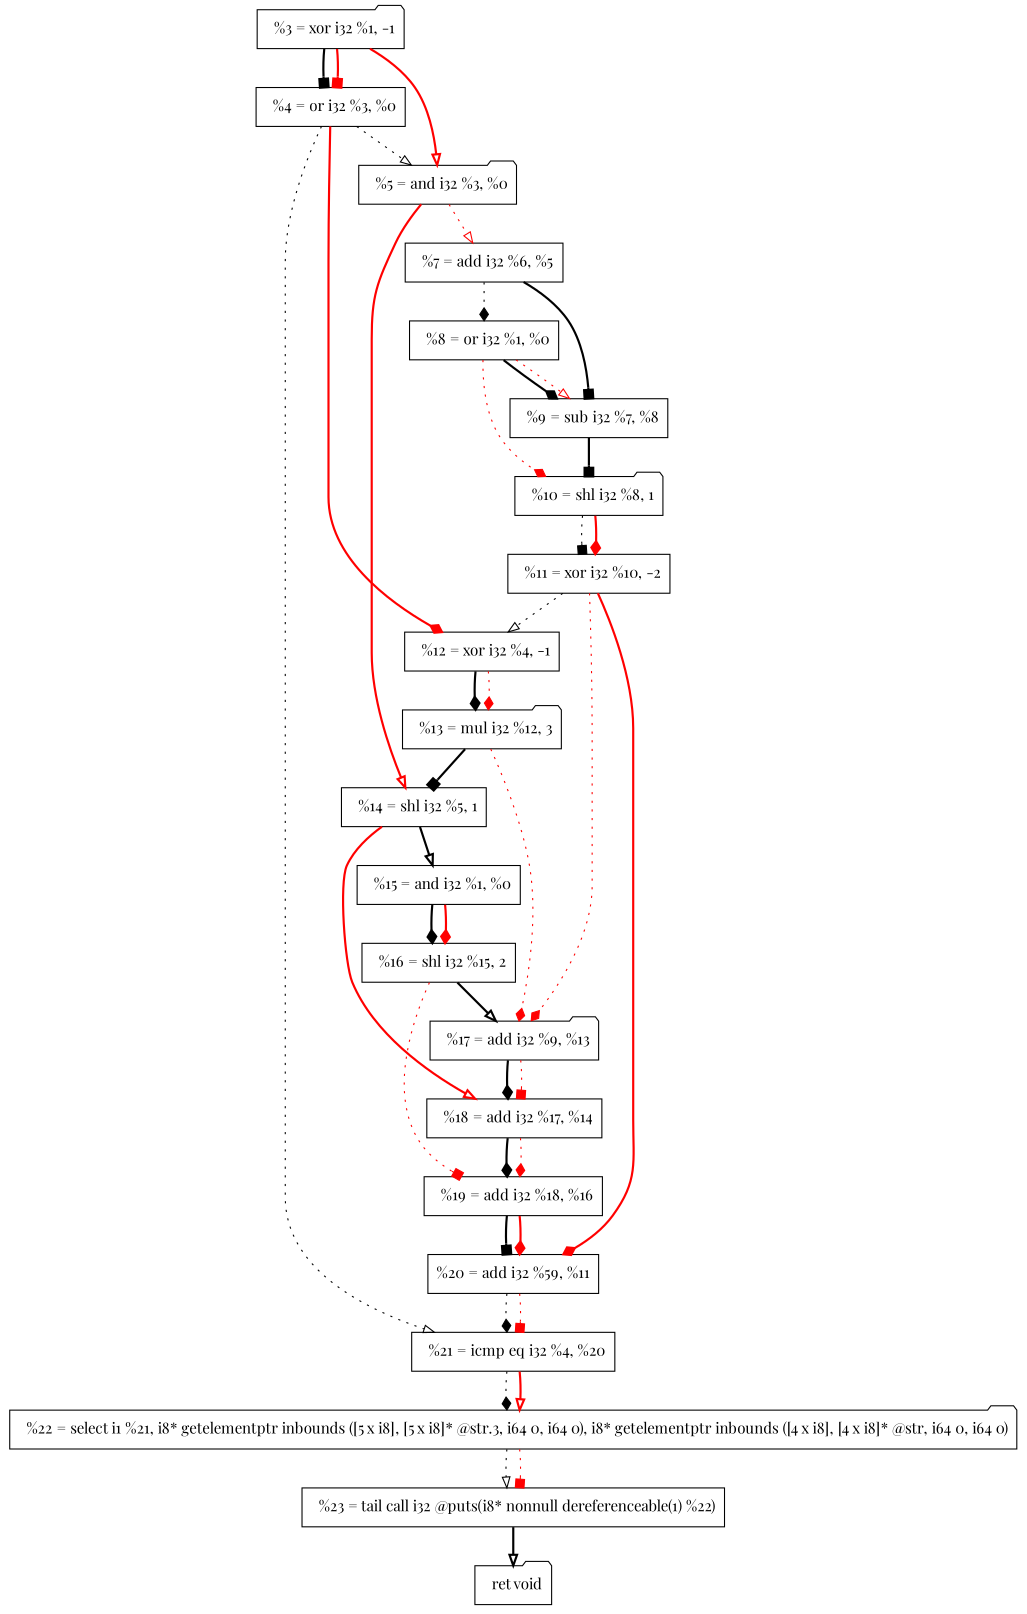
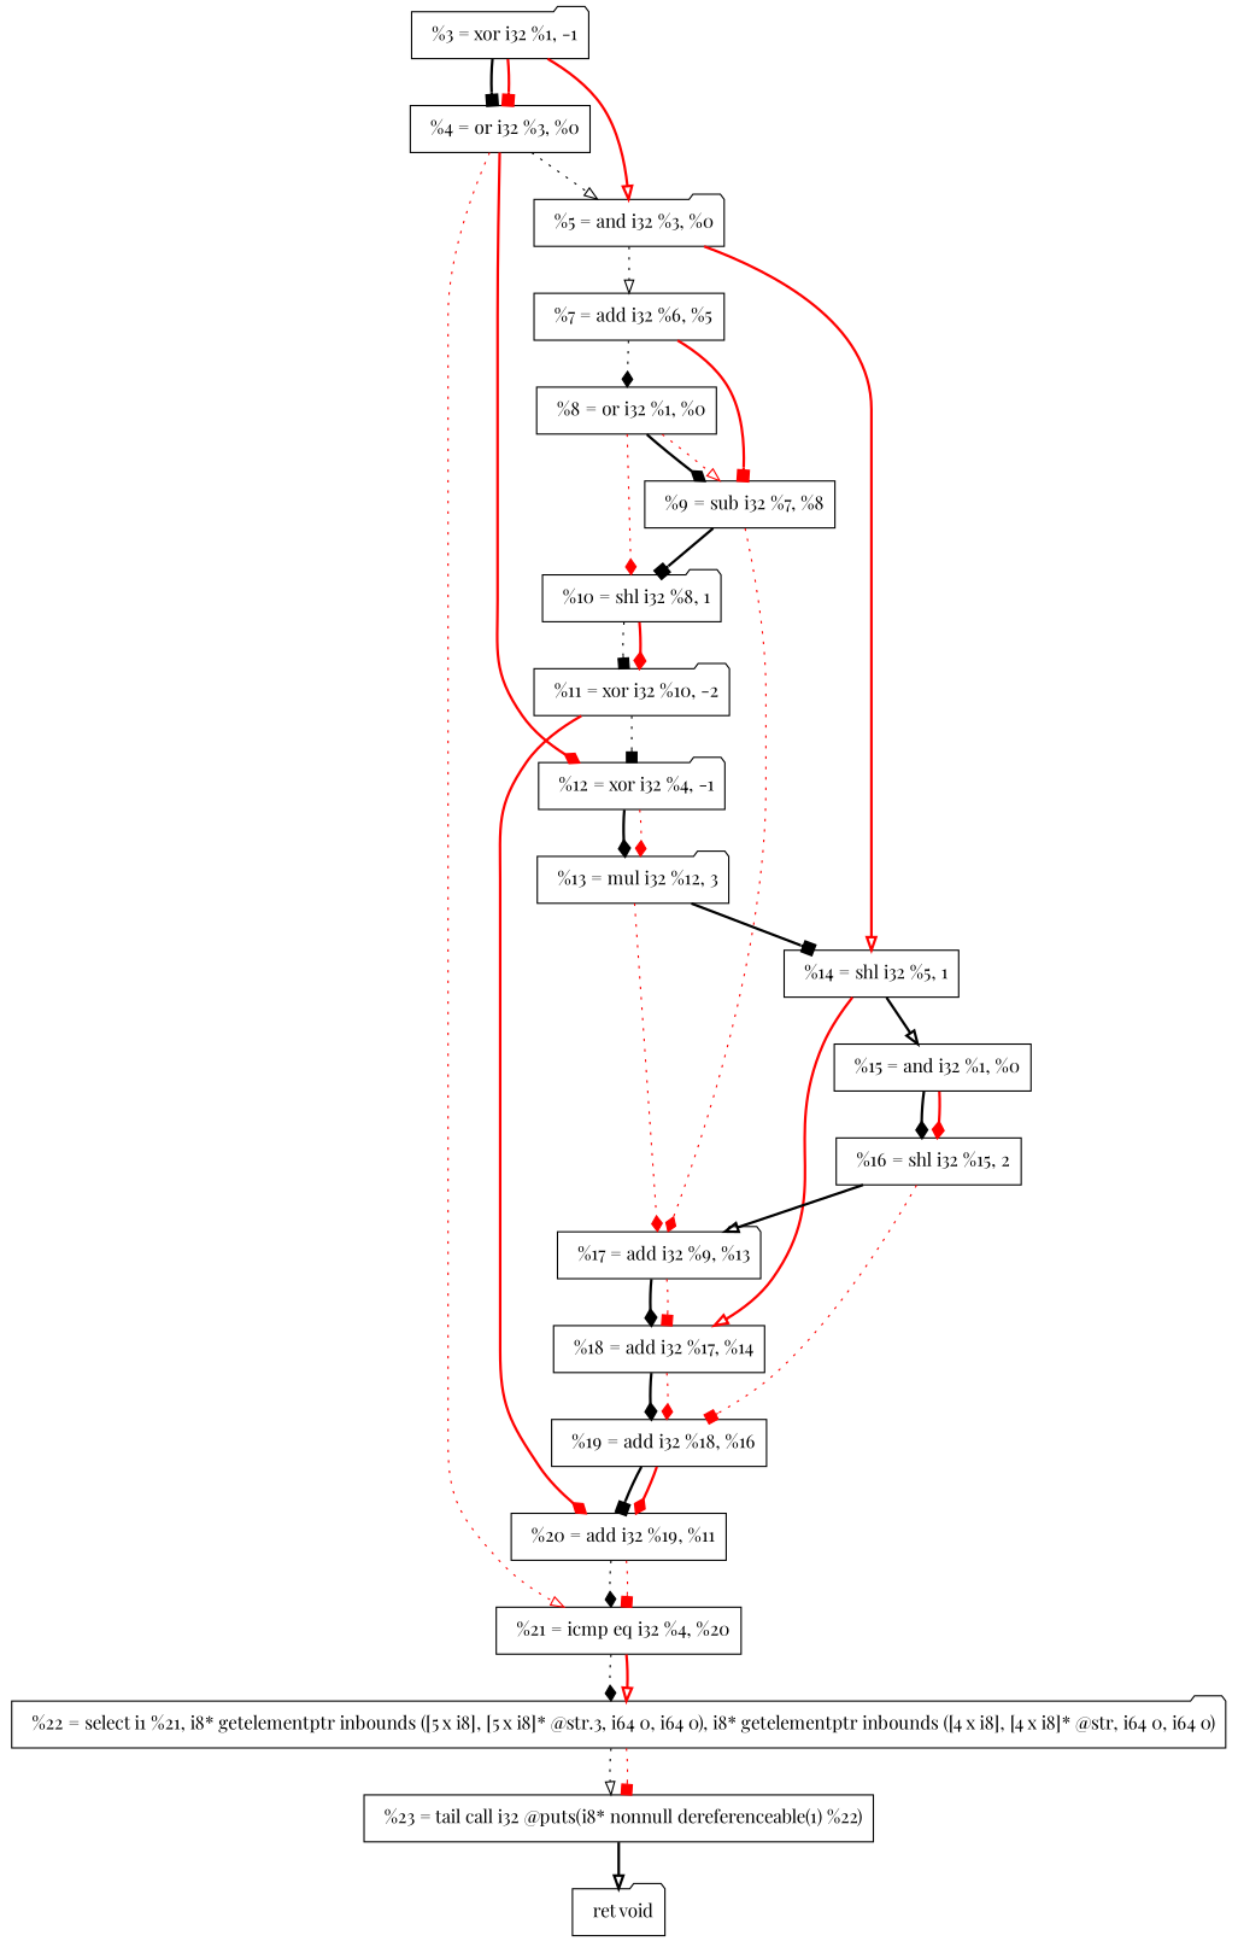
  digraph {
    fontname="Playfair Display"
    node [fontname="Playfair Display" shape=box]
    edge [arrowhead=diamond fontname="Playfair Display" style=bold color=red]
    n1 [label="  %3 = xor i32 %1, -1" shape=folder]
    n2 [label="  %4 = or i32 %3, %0"]
    n3 [label="  %5 = and i32 %3, %0" shape=folder]
-   n4 [label="  %12 = xor i32 %4, -1"]
+   n4 [label="  %12 = xor i32 %4, -1" shape=folder]
    n5 [label="  %21 = icmp eq i32 %4, %20"]
    n6 [label="  %7 = add i32 %6, %5"]
    n7 [label="  %14 = shl i32 %5, 1"]
    n8 [label="  %13 = mul i32 %12, 3" shape=folder]
    n9 [label="  %22 = select i1 %21, i8* getelementptr inbounds ([5 x i8], [5 x i8]* @str.3, i64 0, i64 0), i8* getelementptr inbounds ([4 x i8], [4 x i8]* @str, i64 0, i64 0)" shape=folder]
    n10 [label="  %8 = or i32 %1, %0"]
    n11 [label="  %9 = sub i32 %7, %8"]
    n12 [label="  %15 = and i32 %1, %0"]
    n13 [label="  %18 = add i32 %17, %14"]
    n14 [label="  %10 = shl i32 %8, 1" shape=folder]
    n15 [label="  %17 = add i32 %9, %13" shape=folder]
-   n16 [label="  %11 = xor i32 %10, -2"]
-   n17 [label="%20 = add i32 %59, %11"]
+   n16 [label="  %11 = xor i32 %10, -2" shape=folder]
+   n17 [label="  %20 = add i32 %19, %11"]
    n18 [label="  %16 = shl i32 %15, 2"]
    n19 [label="  %19 = add i32 %18, %16"]
    n20 [label="  %23 = tail call i32 @puts(i8* nonnull dereferenceable(1) %22)"]
    n21 [label="  ret void" shape=folder]
    n1 -> n2 [arrowhead=box color=""]
    n1 -> n2 [arrowhead=box]
    n1 -> n3 [arrowhead=onormal]
    n2 -> n3 [arrowhead=onormal style=dotted color=""]
    n2 -> n4
-   n2 -> n5 [arrowhead=onormal color=black style=dotted]
-   n3 -> n6 [arrowhead=onormal style=dotted]
+   n2 -> n5 [arrowhead=onormal style=dotted]
+   n3 -> n6 [arrowhead=onormal color=black style=dotted]
    n3 -> n7 [arrowhead=onormal]
    n4 -> n8 [color=""]
    n4 -> n8 [style=dotted]
    n5 -> n9 [style=dotted color=""]
    n5 -> n9 [arrowhead=onormal]
    n6 -> n10 [style=dotted color=""]
-   n6 -> n11 [arrowhead=box color=black]
+   n6 -> n11 [arrowhead=box]
    n7 -> n12 [arrowhead=onormal color=""]
    n7 -> n13 [arrowhead=onormal]
    n8 -> n7 [arrowhead=box color=""]
    n8 -> n15 [style=dotted]
    n9 -> n20 [arrowhead=onormal style=dotted color=""]
    n9 -> n20 [arrowhead=box style=dotted]
    n10 -> n11 [color=""]
    n10 -> n11 [arrowhead=onormal style=dotted]
    n10 -> n14 [style=dotted]
    n11 -> n14 [arrowhead=box color=""]
-   n16 -> n15 [style=dotted]
+   n11 -> n15 [style=dotted]
    n12 -> n18 [color=""]
    n12 -> n18
    n13 -> n19 [color=""]
    n13 -> n19 [style=dotted]
    n14 -> n16 [arrowhead=box style=dotted color=""]
    n14 -> n16
    n15 -> n13 [color=""]
    n15 -> n13 [arrowhead=box style=dotted]
-   n16 -> n4 [arrowhead=onormal style=dotted color=""]
+   n16 -> n4 [arrowhead=box style=dotted color=""]
    n16 -> n17
    n17 -> n5 [style=dotted color=""]
    n17 -> n5 [arrowhead=box style=dotted]
    n18 -> n15 [arrowhead=onormal color=""]
    n18 -> n19 [arrowhead=box style=dotted]
    n19 -> n17 [arrowhead=box color=""]
    n19 -> n17
    n20 -> n21 [arrowhead=onormal color=""]
  }
